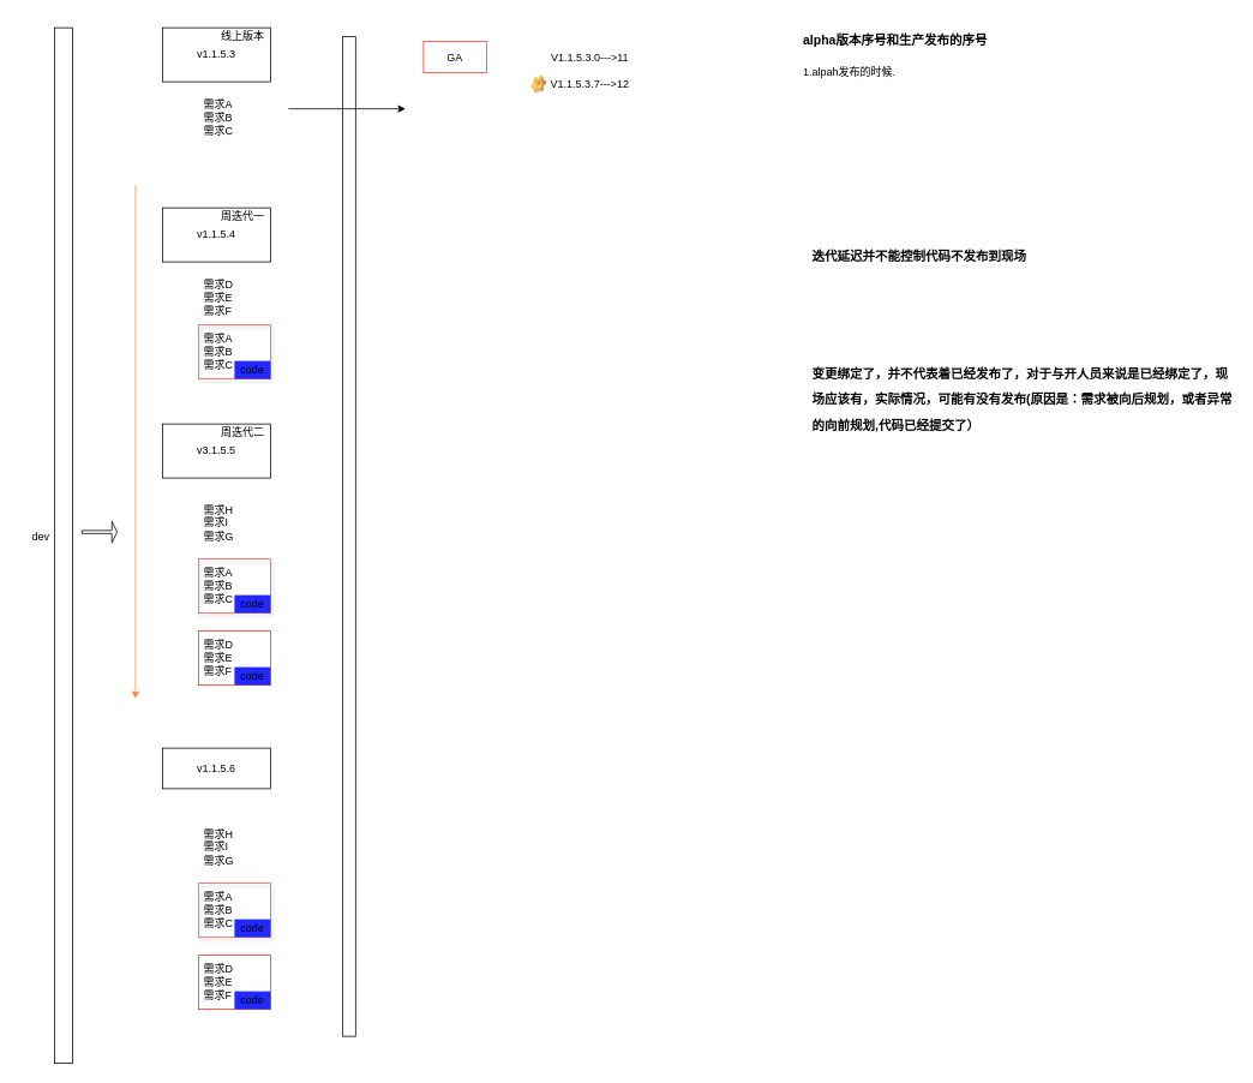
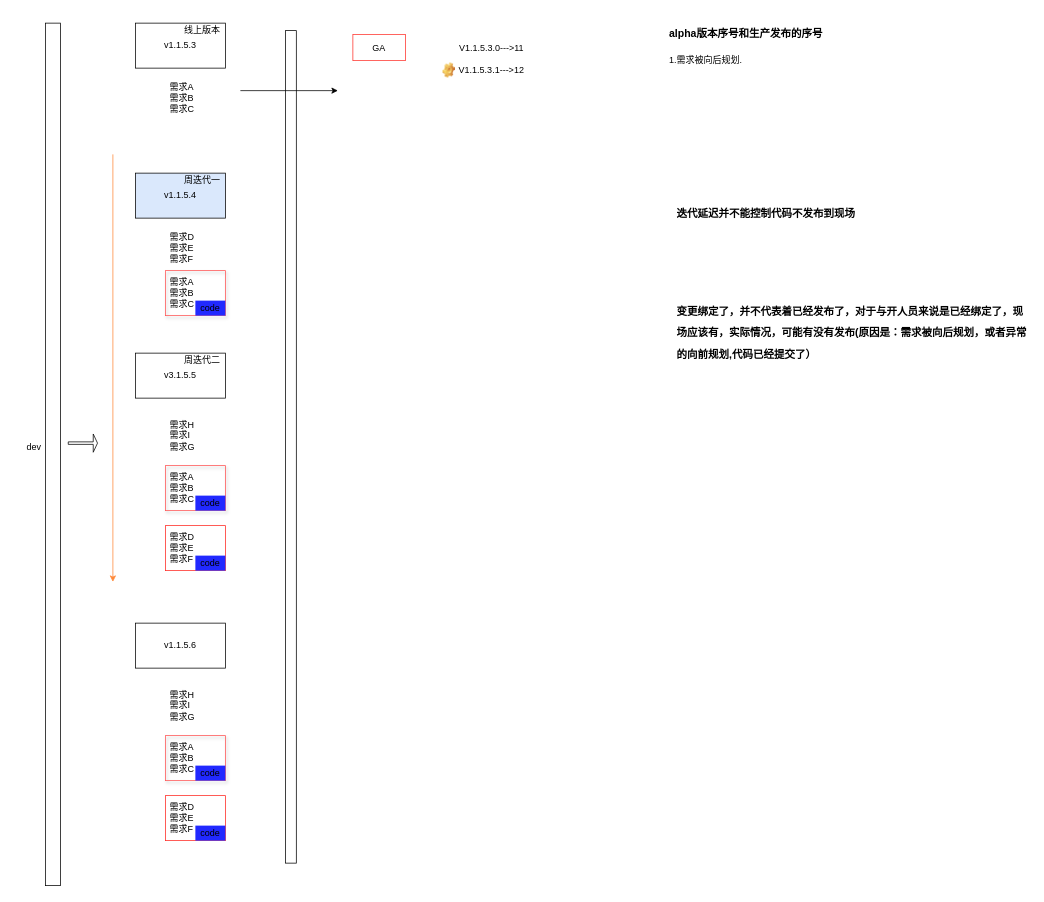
  <mxCell id="0" />
  <mxCell id="1" parent="0" />
  <mxCell id="2" value="" style="rounded=0;whiteSpace=wrap;html=1;" vertex="1" parent="1"><mxGeometry x="60" y="30" width="20" height="1150" as="geometry" /></mxCell>
  <mxCell id="3" value="dev" style="text;html=1;align=center;verticalAlign=middle;whiteSpace=wrap;rounded=0;" vertex="1" parent="1"><mxGeometry y="580" width="50" height="30" as="geometry" x="20" /></mxCell>
  <mxCell id="4" value="" style="shape=flexArrow;endArrow=classic;html=1;rounded=0;width=3.333;endSize=1.558;" edge="1" parent="1"><mxGeometry width="50" height="50" relative="1" as="geometry"><mxPoint x="90" y="590" as="sourcePoint" /><mxPoint x="130" y="590" as="targetPoint" /></mxGeometry></mxCell>
  <mxCell id="5" value="v1.1.5.3" style="rounded=0;whiteSpace=wrap;html=1;" vertex="1" parent="1"><mxGeometry x="180" y="30" width="120" height="60" as="geometry" /></mxCell>
- <mxCell id="6" value="v1.1.5.4" style="rounded=0;whiteSpace=wrap;html=1;" vertex="1" parent="1"><mxGeometry x="180" y="230" width="120" height="60" as="geometry" /></mxCell>
+ <mxCell id="6" value="v1.1.5.4" style="rounded=0;whiteSpace=wrap;html=1;fillColor=#dae8fc;" vertex="1" parent="1"><mxGeometry x="180" y="230" width="120" height="60" as="geometry" /></mxCell>
  <mxCell id="7" value="v3.1.5.5" style="rounded=0;whiteSpace=wrap;html=1;" vertex="1" parent="1"><mxGeometry x="180" y="470" width="120" height="60" as="geometry" /></mxCell>
  <mxCell id="8" value="线上版本" style="text;html=1;align=center;verticalAlign=middle;whiteSpace=wrap;rounded=0;" vertex="1" parent="1"><mxGeometry x="239" y="30" width="61" height="20" as="geometry" /></mxCell>
  <mxCell id="9" value="周迭代一" style="text;html=1;align=center;verticalAlign=middle;whiteSpace=wrap;rounded=0;" vertex="1" parent="1"><mxGeometry x="239" y="230" width="61" height="20" as="geometry" /></mxCell>
  <mxCell id="10" value="周迭代二" style="text;html=1;align=center;verticalAlign=middle;whiteSpace=wrap;rounded=0;" vertex="1" parent="1"><mxGeometry x="239" y="470" width="61" height="20" as="geometry" /></mxCell>
  <mxCell id="11" value="" style="rounded=0;whiteSpace=wrap;html=1;" vertex="1" parent="1"><mxGeometry x="380" y="40" width="14.58" height="1110" as="geometry" /></mxCell>
  <mxCell id="12" value="需求A&lt;div&gt;需求B&lt;/div&gt;&lt;div&gt;需求C&lt;/div&gt;" style="text;strokeColor=none;fillColor=none;align=left;verticalAlign=middle;spacingLeft=4;spacingRight=4;overflow=hidden;points=[[0,0.5],[1,0.5]];portConstraint=eastwest;rotatable=0;whiteSpace=wrap;html=1;" vertex="1" parent="1"><mxGeometry x="220" y="100" width="80" height="60" as="geometry" /></mxCell>
  <mxCell id="13" value="" style="endArrow=classic;html=1;rounded=0;" edge="1" parent="1"><mxGeometry width="50" height="50" relative="1" as="geometry"><mxPoint x="320" y="120" as="sourcePoint" /><mxPoint x="450" y="120" as="targetPoint" /></mxGeometry></mxCell>
  <mxCell id="14" value="GA" style="text;html=1;align=center;verticalAlign=middle;whiteSpace=wrap;rounded=0;shadow=0;strokeColor=#FF322B;" vertex="1" parent="1"><mxGeometry x="470" y="45" width="70" height="35" as="geometry" /></mxCell>
  <mxCell id="15" value="V1.1.5.3.0---&amp;gt;11" style="text;html=1;align=center;verticalAlign=middle;whiteSpace=wrap;rounded=0;" vertex="1" parent="1"><mxGeometry x="560" y="48" width="190" height="30" as="geometry" /></mxCell>
  <mxCell id="16" value="需求D&lt;div&gt;需求E&lt;/div&gt;&lt;div&gt;需求F&lt;/div&gt;" style="text;strokeColor=none;fillColor=none;align=left;verticalAlign=middle;spacingLeft=4;spacingRight=4;overflow=hidden;points=[[0,0.5],[1,0.5]];portConstraint=eastwest;rotatable=0;whiteSpace=wrap;html=1;" vertex="1" parent="1"><mxGeometry x="220" y="300" width="80" height="60" as="geometry" /></mxCell>
  <mxCell id="17" value="需求H&lt;br&gt;&lt;div&gt;需求I&lt;/div&gt;&lt;div&gt;&lt;span style=&quot;background-color: initial;&quot;&gt;需求G&lt;/span&gt;&lt;/div&gt;" style="text;strokeColor=none;fillColor=none;align=left;verticalAlign=middle;spacingLeft=4;spacingRight=4;overflow=hidden;points=[[0,0.5],[1,0.5]];portConstraint=eastwest;rotatable=0;whiteSpace=wrap;html=1;" vertex="1" parent="1"><mxGeometry x="220" y="550" width="80" height="60" as="geometry" /></mxCell>
  <mxCell id="18" value="需求A&lt;div&gt;需求B&lt;/div&gt;&lt;div&gt;需求C&lt;/div&gt;" style="text;strokeColor=#FF5252;fillColor=none;align=left;verticalAlign=middle;spacingLeft=4;spacingRight=4;overflow=hidden;points=[[0,0.5],[1,0.5]];portConstraint=eastwest;rotatable=0;whiteSpace=wrap;html=1;shadow=1;" vertex="1" parent="1"><mxGeometry x="220" y="360" width="80" height="60" as="geometry" /></mxCell>
  <mxCell id="19" value="" style="endArrow=classic;html=1;rounded=0;fillColor=#FF4530;strokeColor=#FF8838;" edge="1" parent="1"><mxGeometry width="50" height="50" relative="1" as="geometry"><mxPoint x="150" y="205" as="sourcePoint" /><mxPoint x="150" y="775" as="targetPoint" /></mxGeometry></mxCell>
  <mxCell id="20" value="需求A&lt;div&gt;需求B&lt;/div&gt;&lt;div&gt;需求C&lt;/div&gt;" style="text;strokeColor=#FF5252;fillColor=none;align=left;verticalAlign=middle;spacingLeft=4;spacingRight=4;overflow=hidden;points=[[0,0.5],[1,0.5]];portConstraint=eastwest;rotatable=0;whiteSpace=wrap;html=1;shadow=1;" vertex="1" parent="1"><mxGeometry x="220" y="620" width="80" height="60" as="geometry" /></mxCell>
  <mxCell id="21" value="需求D&lt;div&gt;需求E&lt;/div&gt;&lt;div&gt;需求F&lt;/div&gt;" style="text;strokeColor=#FF261F;fillColor=none;align=left;verticalAlign=middle;spacingLeft=4;spacingRight=4;overflow=hidden;points=[[0,0.5],[1,0.5]];portConstraint=eastwest;rotatable=0;whiteSpace=wrap;html=1;" vertex="1" parent="1"><mxGeometry x="220" y="700" width="80" height="60" as="geometry" /></mxCell>
  <mxCell id="22" value="code" style="text;html=1;align=center;verticalAlign=middle;whiteSpace=wrap;rounded=0;fillColor=#2129FF;color=#000;" vertex="1" parent="1"><mxGeometry x="260" y="400" width="40" height="20" as="geometry" /></mxCell>
  <mxCell id="23" value="code" style="text;html=1;align=center;verticalAlign=middle;whiteSpace=wrap;rounded=0;fillColor=#2129FF;color=#000;" vertex="1" parent="1"><mxGeometry x="260" y="660" width="40" height="20" as="geometry" /></mxCell>
  <mxCell id="24" value="code" style="text;html=1;align=center;verticalAlign=middle;whiteSpace=wrap;rounded=0;fillColor=#2129FF;color=#000;" vertex="1" parent="1"><mxGeometry x="260" y="740" width="40" height="20" as="geometry" /></mxCell>
- <mxCell id="25" value="V1.1.5.3.7---&amp;gt;12" style="text;html=1;align=center;verticalAlign=middle;whiteSpace=wrap;rounded=0;" vertex="1" parent="1"><mxGeometry x="560" y="78" width="190" height="30" as="geometry" /></mxCell>
+ <mxCell id="25" value="V1.1.5.3.1---&amp;gt;12" style="text;html=1;align=center;verticalAlign=middle;whiteSpace=wrap;rounded=0;" vertex="1" parent="1"><mxGeometry x="560" y="78" width="190" height="30" as="geometry" /></mxCell>
  <mxCell id="26" value="" style="shape=image;html=1;verticalLabelPosition=bottom;verticalAlign=top;imageAspect=0;image=img/clipart/Gear_128x128.png" vertex="1" parent="1"><mxGeometry x="590" y="83" width="16.67" height="20" as="geometry" /></mxCell>
- <mxCell id="27" value="&lt;h1 style=&quot;margin-top: 0px;&quot;&gt;&lt;span style=&quot;font-size: 14px;&quot;&gt;alpha版本序号和生产发布的序号&lt;/span&gt;&lt;/h1&gt;&lt;p&gt;1.alpah发布的时候.&lt;/p&gt;" style="text;html=1;whiteSpace=wrap;overflow=hidden;rounded=0;" vertex="1" parent="1"><mxGeometry x="890" y="20" width="320" height="120" as="geometry" /></mxCell>
- <mxCell id="28" value="v1.1.5.6" style="rounded=0;whiteSpace=wrap;html=1;" vertex="1" parent="1"><mxGeometry x="180" y="830" width="120" height="45" as="geometry" /></mxCell>
+ <mxCell id="27" value="&lt;h1 style=&quot;margin-top: 0px;&quot;&gt;&lt;span style=&quot;font-size: 14px;&quot;&gt;alpha版本序号和生产发布的序号&lt;/span&gt;&lt;/h1&gt;&lt;p&gt;1.需求被向后规划.&lt;/p&gt;" style="text;html=1;whiteSpace=wrap;overflow=hidden;rounded=0;" vertex="1" parent="1"><mxGeometry x="890" y="20" width="320" height="120" as="geometry" /></mxCell>
+ <mxCell id="28" value="v1.1.5.6" style="rounded=0;whiteSpace=wrap;html=1;" vertex="1" parent="1"><mxGeometry x="180" y="830" width="120" height="60" as="geometry" /></mxCell>
  <mxCell id="29" value="需求H&lt;br&gt;&lt;div&gt;需求I&lt;/div&gt;&lt;div&gt;&lt;span style=&quot;background-color: initial;&quot;&gt;需求G&lt;/span&gt;&lt;/div&gt;" style="text;strokeColor=none;fillColor=none;align=left;verticalAlign=middle;spacingLeft=4;spacingRight=4;overflow=hidden;points=[[0,0.5],[1,0.5]];portConstraint=eastwest;rotatable=0;whiteSpace=wrap;html=1;" vertex="1" parent="1"><mxGeometry x="220" y="910" width="80" height="60" as="geometry" /></mxCell>
  <mxCell id="30" value="需求A&lt;div&gt;需求B&lt;/div&gt;&lt;div&gt;需求C&lt;/div&gt;" style="text;strokeColor=#FF5252;fillColor=none;align=left;verticalAlign=middle;spacingLeft=4;spacingRight=4;overflow=hidden;points=[[0,0.5],[1,0.5]];portConstraint=eastwest;rotatable=0;whiteSpace=wrap;html=1;shadow=1;" vertex="1" parent="1"><mxGeometry x="220" y="980" width="80" height="60" as="geometry" /></mxCell>
  <mxCell id="31" value="需求D&lt;div&gt;需求E&lt;/div&gt;&lt;div&gt;需求F&lt;/div&gt;" style="text;strokeColor=#FF261F;fillColor=none;align=left;verticalAlign=middle;spacingLeft=4;spacingRight=4;overflow=hidden;points=[[0,0.5],[1,0.5]];portConstraint=eastwest;rotatable=0;whiteSpace=wrap;html=1;" vertex="1" parent="1"><mxGeometry x="220" y="1060" width="80" height="60" as="geometry" /></mxCell>
  <mxCell id="32" value="code" style="text;html=1;align=center;verticalAlign=middle;whiteSpace=wrap;rounded=0;fillColor=#2129FF;color=#000;" vertex="1" parent="1"><mxGeometry x="260" y="1020" width="40" height="20" as="geometry" /></mxCell>
  <mxCell id="33" value="code" style="text;html=1;align=center;verticalAlign=middle;whiteSpace=wrap;rounded=0;fillColor=#2129FF;color=#000;" vertex="1" parent="1"><mxGeometry x="260" y="1100" width="40" height="20" as="geometry" /></mxCell>
  <mxCell id="34" value="&lt;h1 style=&quot;margin-top: 0px;&quot;&gt;&lt;span style=&quot;font-size: 14px;&quot;&gt;迭代延迟并不能控制代码不发布到现场&lt;/span&gt;&lt;/h1&gt;" style="text;html=1;whiteSpace=wrap;overflow=hidden;rounded=0;" vertex="1" parent="1"><mxGeometry x="900" y="260" width="320" height="60" as="geometry" /></mxCell>
  <mxCell id="35" value="&lt;h1 style=&quot;margin-top: 0px;&quot;&gt;&lt;span style=&quot;font-size: 14px;&quot;&gt;变更绑定了，并不代表着已经发布了，对于与开人员来说是已经绑定了，现场应该有，实际情况，可能有没有发布(原因是：需求被向后规划，或者异常的向前规划,代码已经提交了）&lt;/span&gt;&lt;/h1&gt;" style="text;html=1;whiteSpace=wrap;overflow=hidden;rounded=0;" vertex="1" parent="1"><mxGeometry x="900" y="390" width="470" height="100" as="geometry" /></mxCell>
